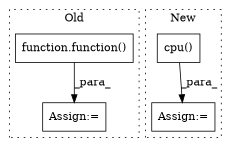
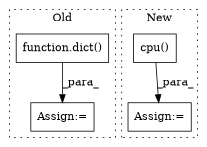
  digraph {
    node [a=75 l=3 shape=box]
-   n1 [l=30 label="function.function()" s=23555]
+   n1 [l=30 label="function.dict()" s=23555]
    n2 [a=68 label="Assign:=" s=23552]
    n3 [l=22 label="cpu()" s=23201]
    n4 [a=68 label="Assign:=" s=23277]
    subgraph cluster_1 {
      label=Old
      style=dotted
      n1
      n2
    }
    subgraph cluster_2 {
      label=New
      style=dotted
      n3
      n4
    }
    n1 -> n2 [label=_para_]
    n3 -> n4 [label=_para_]
  }
